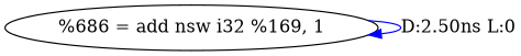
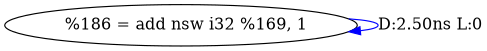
  digraph {
-   n1 [label="%686 = add nsw i32 %169, 1"]
+   n1 [label="  %186 = add nsw i32 %169, 1"]
    n1 -> n1 [color=blue label="D:2.50ns L:0"]
  }
